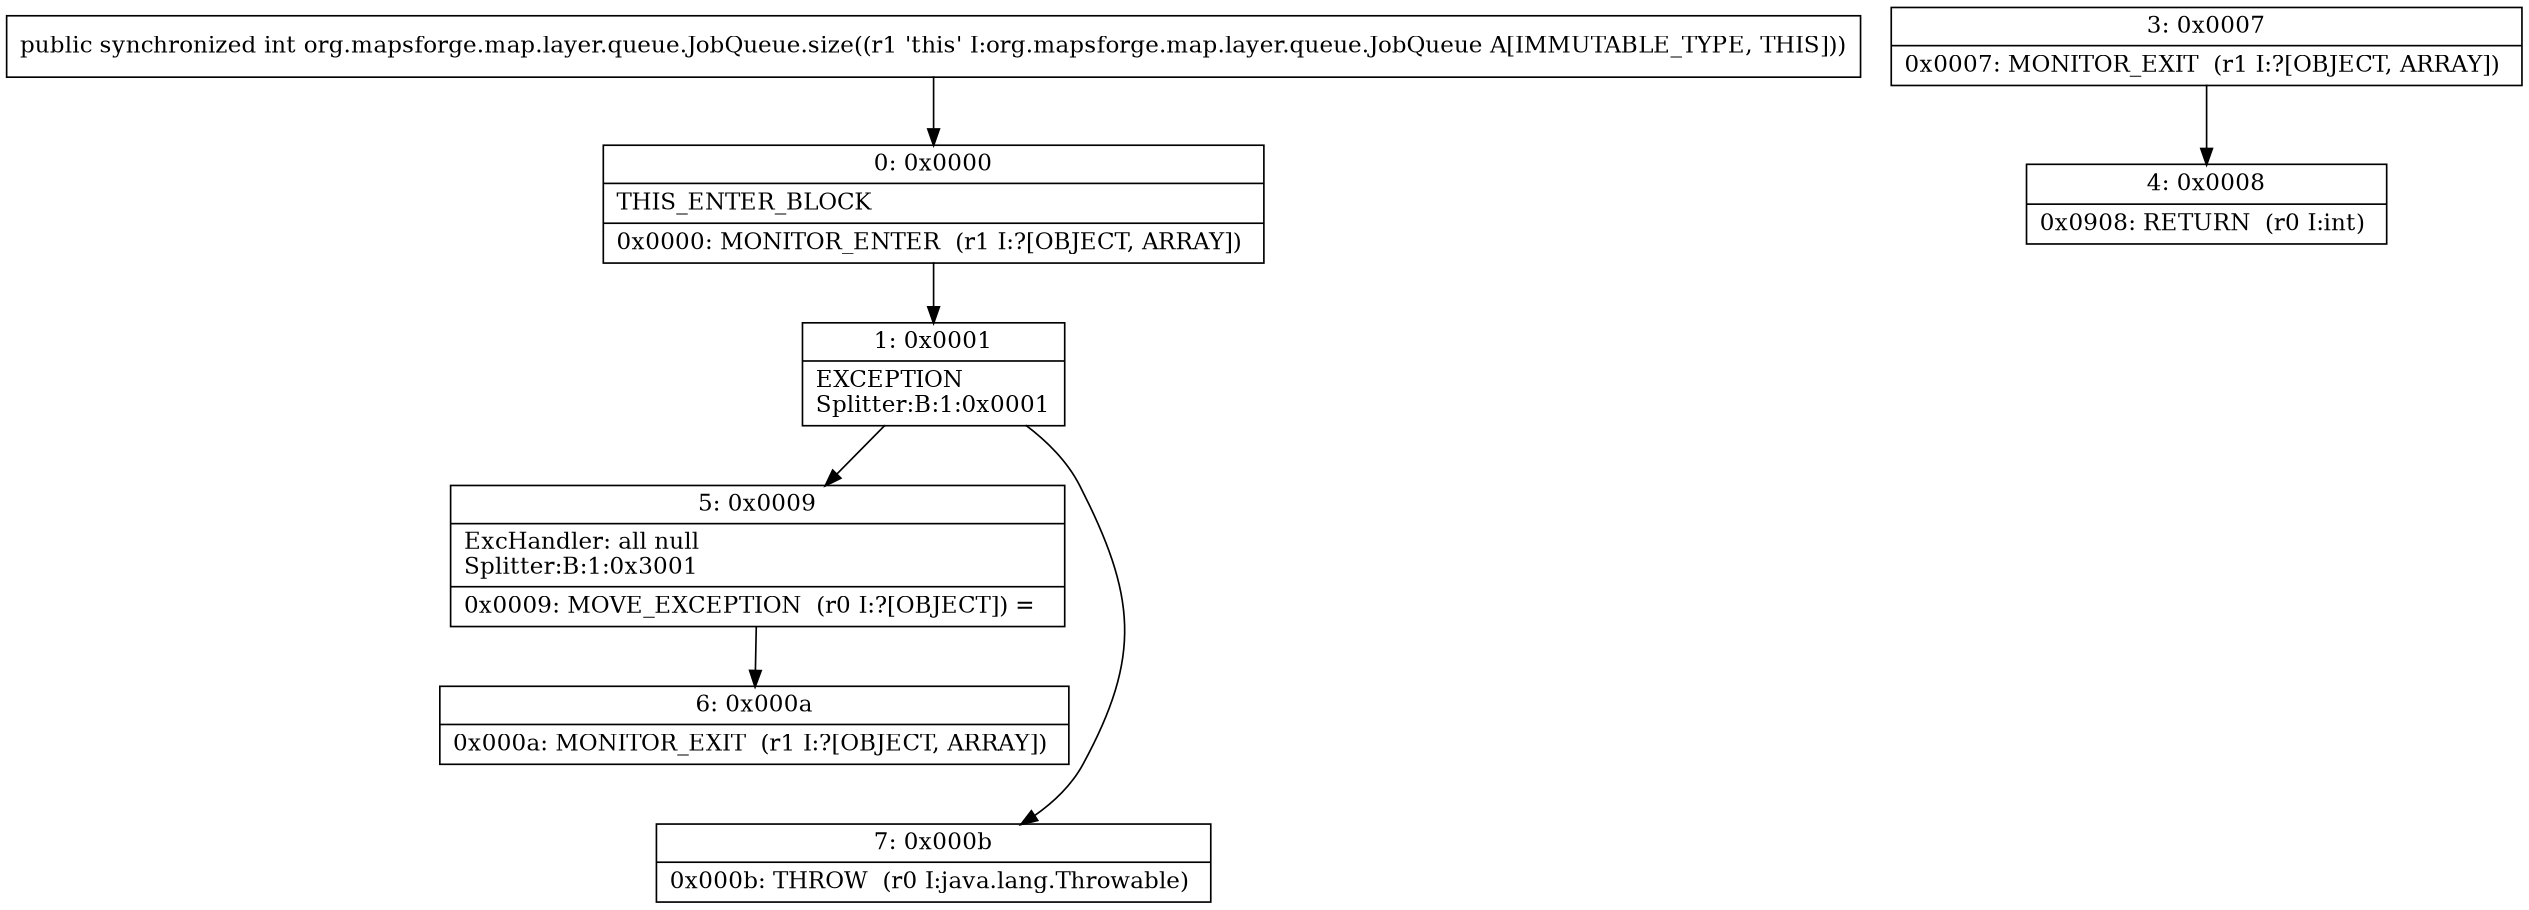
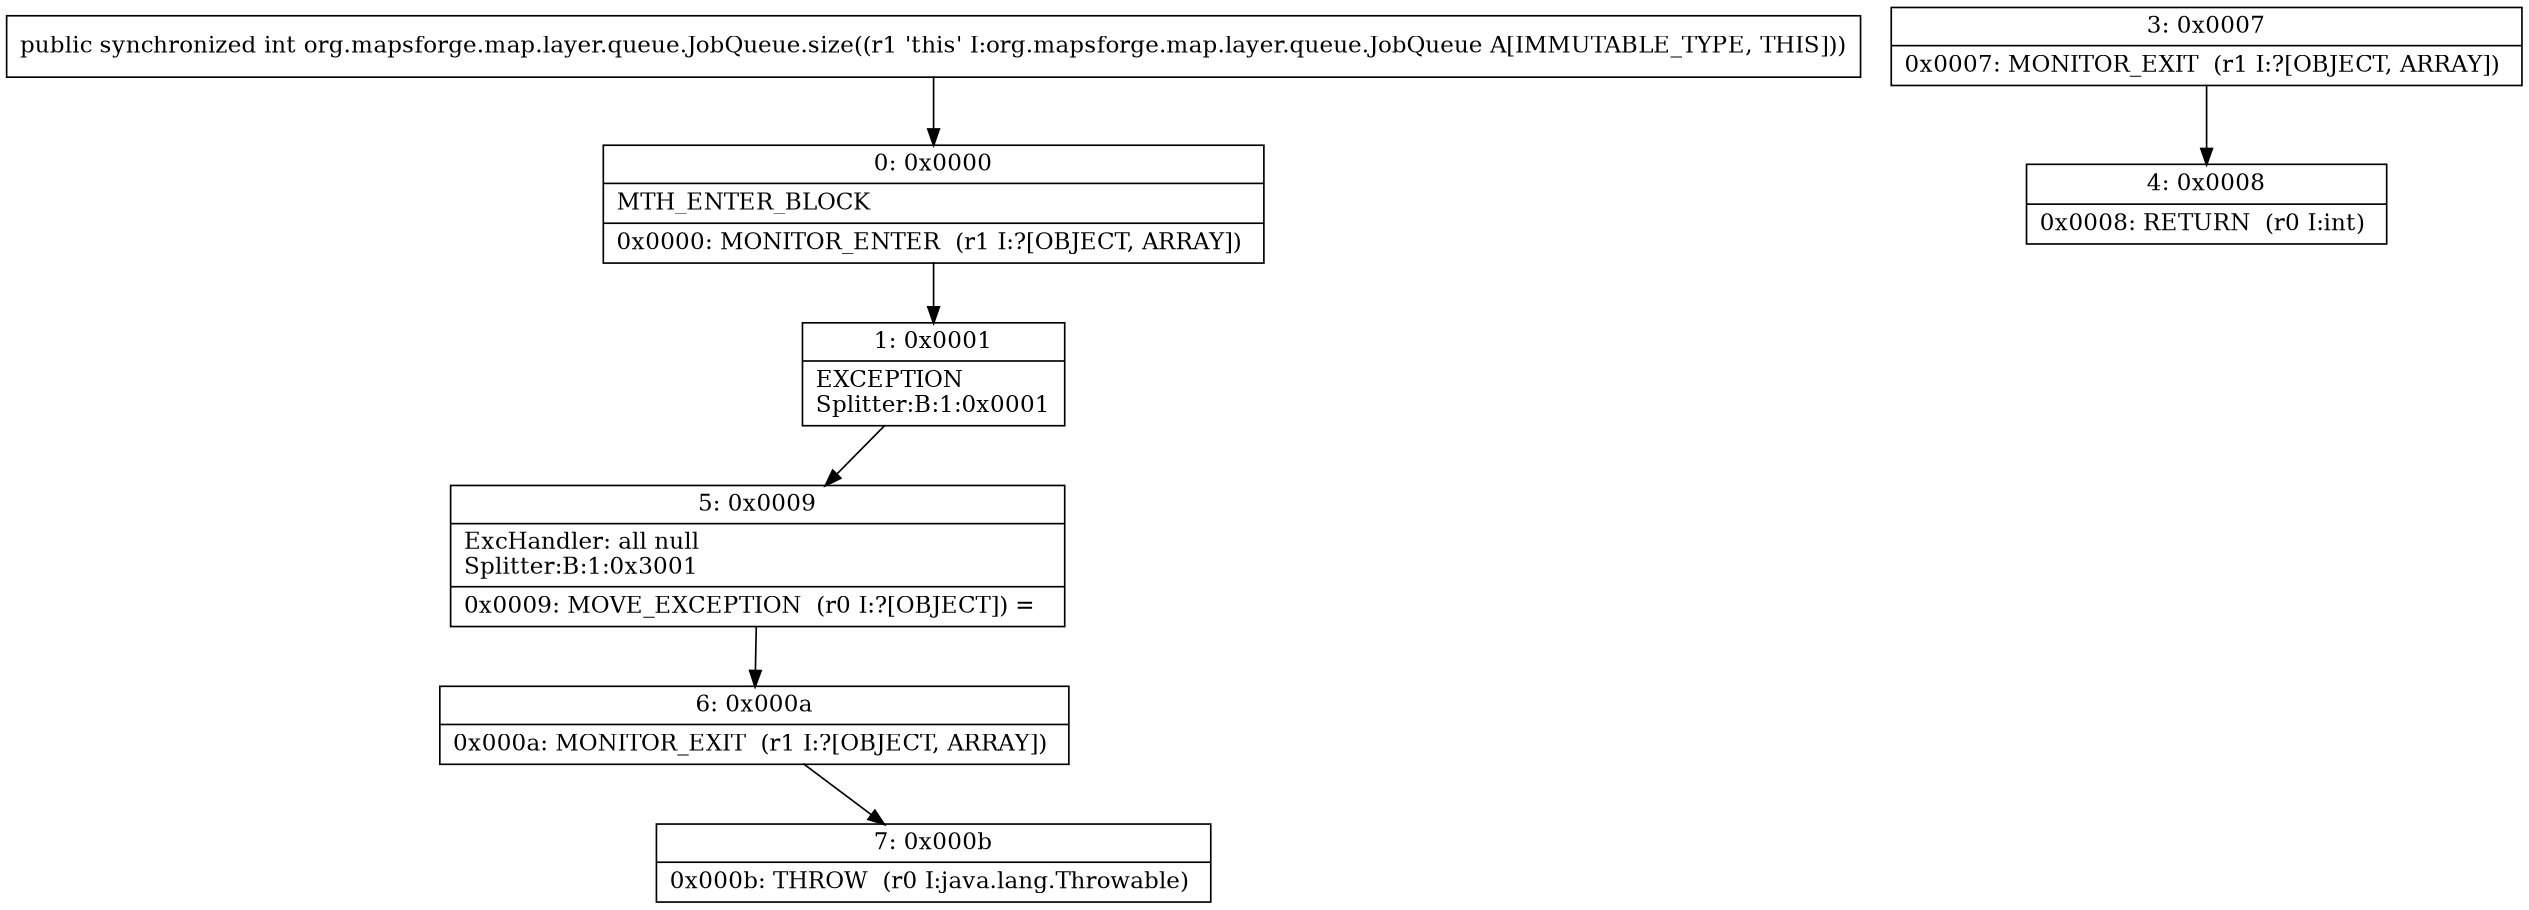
  digraph {
    node [shape=record]
-   n1 [label="{0\:\ 0x0000|THIS_ENTER_BLOCK\l|0x0000: MONITOR_ENTER  (r1 I:?[OBJECT, ARRAY]) \l}"]
+   n1 [label="{0\:\ 0x0000|MTH_ENTER_BLOCK\l|0x0000: MONITOR_ENTER  (r1 I:?[OBJECT, ARRAY]) \l}"]
    n2 [label="{1\:\ 0x0001|EXCEPTION\lSplitter:B:1:0x0001\l}"]
    n3 [label="{5\:\ 0x0009|ExcHandler: all null\lSplitter:B:1:0x3001\l|0x0009: MOVE_EXCEPTION  (r0 I:?[OBJECT]) =  \l}"]
    n4 [label="{6\:\ 0x000a|0x000a: MONITOR_EXIT  (r1 I:?[OBJECT, ARRAY]) \l}"]
    n5 [label="{3\:\ 0x0007|0x0007: MONITOR_EXIT  (r1 I:?[OBJECT, ARRAY]) \l}"]
-   n6 [label="{4\:\ 0x0008|0x0908: RETURN  (r0 I:int) \l}"]
+   n6 [label="{4\:\ 0x0008|0x0008: RETURN  (r0 I:int) \l}"]
    n7 [label="{7\:\ 0x000b|0x000b: THROW  (r0 I:java.lang.Throwable) \l}"]
    n8 [label="{public synchronized int org.mapsforge.map.layer.queue.JobQueue.size((r1 'this' I:org.mapsforge.map.layer.queue.JobQueue A[IMMUTABLE_TYPE, THIS])) }"]
    n1 -> n2
    n2 -> n3
    n3 -> n4
-   n2 -> n7
+   n4 -> n7
    n5 -> n6
    n8 -> n1
  }
